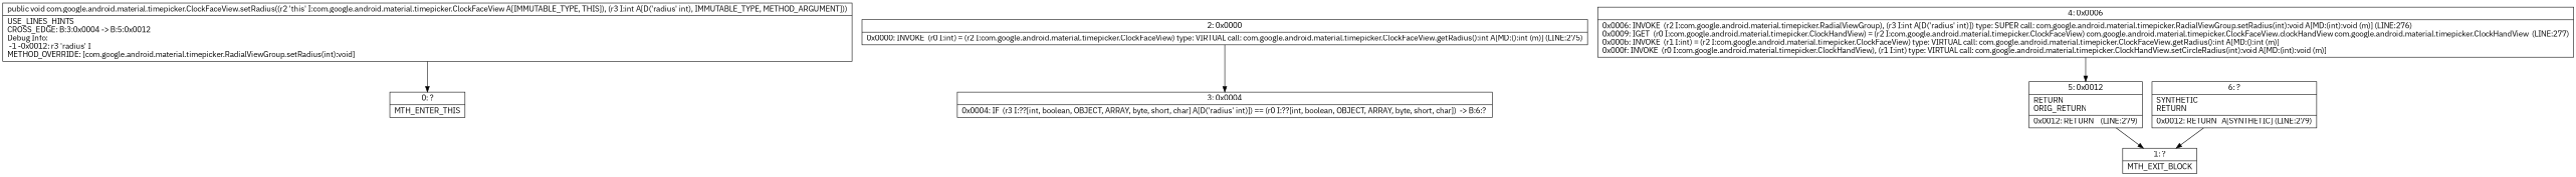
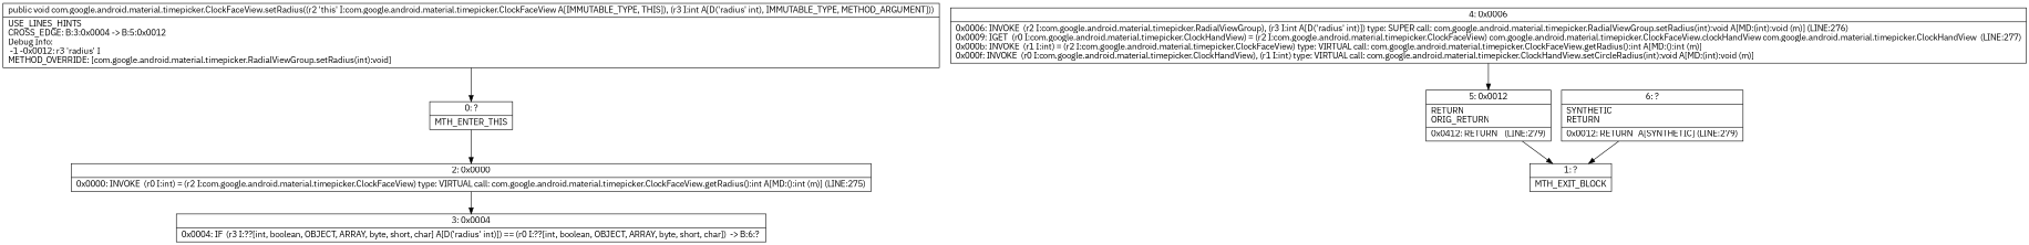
  digraph {
    fontname="IBM Plex Sans"
    node [fontname="IBM Plex Sans" shape=record]
    edge [fontname="IBM Plex Sans"]
    n1 [label="{0\:\ ?|MTH_ENTER_THIS\l}"]
    n2 [label="{2\:\ 0x0000|0x0000: INVOKE  (r0 I:int) = (r2 I:com.google.android.material.timepicker.ClockFaceView) type: VIRTUAL call: com.google.android.material.timepicker.ClockFaceView.getRadius():int A[MD:():int (m)] (LINE:275)\l}"]
    n3 [label="{3\:\ 0x0004|0x0004: IF  (r3 I:??[int, boolean, OBJECT, ARRAY, byte, short, char] A[D('radius' int)]) == (r0 I:??[int, boolean, OBJECT, ARRAY, byte, short, char])  \-\> B:6:? \l}"]
    n4 [label="{4\:\ 0x0006|0x0006: INVOKE  (r2 I:com.google.android.material.timepicker.RadialViewGroup), (r3 I:int A[D('radius' int)]) type: SUPER call: com.google.android.material.timepicker.RadialViewGroup.setRadius(int):void A[MD:(int):void (m)] (LINE:276)\l0x0009: IGET  (r0 I:com.google.android.material.timepicker.ClockHandView) = (r2 I:com.google.android.material.timepicker.ClockFaceView) com.google.android.material.timepicker.ClockFaceView.clockHandView com.google.android.material.timepicker.ClockHandView  (LINE:277)\l0x000b: INVOKE  (r1 I:int) = (r2 I:com.google.android.material.timepicker.ClockFaceView) type: VIRTUAL call: com.google.android.material.timepicker.ClockFaceView.getRadius():int A[MD:():int (m)]\l0x000f: INVOKE  (r0 I:com.google.android.material.timepicker.ClockHandView), (r1 I:int) type: VIRTUAL call: com.google.android.material.timepicker.ClockHandView.setCircleRadius(int):void A[MD:(int):void (m)]\l}"]
-   n5 [label="{5\:\ 0x0012|RETURN\lORIG_RETURN\l|0x0012: RETURN    (LINE:279)\l}"]
+   n5 [label="{5\:\ 0x0012|RETURN\lORIG_RETURN\l|0x0412: RETURN    (LINE:279)\l}"]
    n6 [label="{6\:\ ?|SYNTHETIC\lRETURN\l|0x0012: RETURN   A[SYNTHETIC] (LINE:279)\l}"]
    n7 [label="{1\:\ ?|MTH_EXIT_BLOCK\l}"]
    n8 [label="{public void com.google.android.material.timepicker.ClockFaceView.setRadius((r2 'this' I:com.google.android.material.timepicker.ClockFaceView A[IMMUTABLE_TYPE, THIS]), (r3 I:int A[D('radius' int), IMMUTABLE_TYPE, METHOD_ARGUMENT]))  | USE_LINES_HINTS\lCROSS_EDGE: B:3:0x0004 \-\> B:5:0x0012\lDebug Info:\l  \-1 \-0x0012: r3 'radius' I\lMETHOD_OVERRIDE: [com.google.android.material.timepicker.RadialViewGroup.setRadius(int):void]\l}"]
+   n1 -> n2
    n2 -> n3
    n4 -> n5
    n5 -> n7
    n6 -> n7
    n8 -> n1
  }
